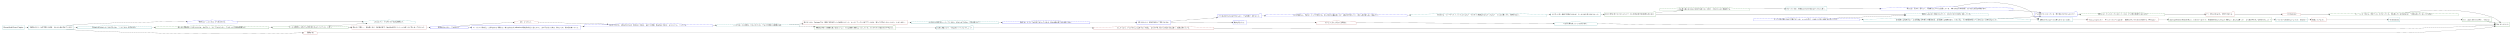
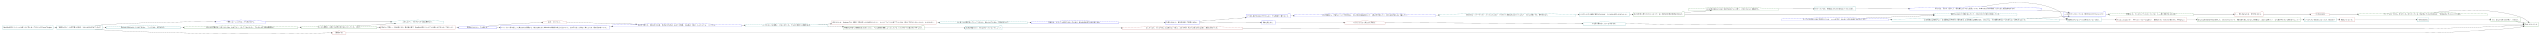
  digraph {
    fontname="Noto Serif"
    rankdir=LR
    node [color=teal fontname="Noto Serif" shape=house]
    edge [fontname="Noto Serif"]
    n1 [label="「無関心のモノ」は文字通りの存在、それとも何か求めているの？" shape=folder]
-   "EleanorRank5Convo7 begins." [shape=folder]
+   "EleanorRank5Convo7 begins." [shape=folder label="Rusalkaを憑りついたアレは私たちに争い合ってほしいの5Convo7 begins."]
    n3 [label="EleanorもLettieもよくそれするよね。「こんにちは」を忘れるの。"]
    n4 [color=blue label="一般的には「こんにちは」から始まるかな。"]
    n5 [color=brown label="[無視する]"]
    n6 [color=darkgreen label="私たちの共通点を一つ見つけたのね、おめでとう。そしてごめんなさい。でも今からする話は重要なの。"]
    n7 [label="ごめんなさい。でも今からする話は重要なの。"]
    n8 [color=darkgreen label="Chat もしかしたら." shape=folder]
    n9 [color=darkgreen label="「大いなる無関心」は私たちの間に割り込もうとしている、と思う。"]
    n10 [color=brown label="笑わないで聞いて。私は感じるの、骨の髄の奥で。Rusalkaを憑りついたアレは私たちに争い合ってほしいの。" shape=folder]
    n11 [color=blue label="理屈は分からない。でも感じる。"]
    n12 [color=brown label="多分、そうだろう。"]
    n13 [color=blue label="エントラティ家で起こった事はそれが原因かも。彼らは知らずにAlbrechtの研究所の真上に住んでいた。あの子が会った時は、疎んじられ、恨み言を喚いていた。" shape=folder]
    n14 [color=blue label="頭の中で見たわ。AlbrechtとLoid。MotherとFather。あなたと両親。RusalkaとViktor。もしかしたら、ヘックスも。"]
    n15 [label="アレがやることは冷酷よ。ひねくれている。でもその背後には動機がある。"]
    n16 [color=brown label="多分そうかも。Zarimanでは、最初に正気を失ったのは親たちだった。ホールドファストが保てていたのは、彼らに子供がいなかったから、かもしれない。" shape=folder]
    n17 [color=darkgreen label="神格的な存在への理解を思い込みたくない。アレは感情を理解しようとしている。ただオモチャの遊び方が下手なだけ。" shape=folder]
    n18 [label="もし私たちの間に割って入ってくるなら、終わらせてやるわ。方法を見つけて。"]
    n19 [label="立派な理論だけど、それは分かっていないでしょう？" shape=folder]
    n20 [color=blue label="万物には、どうしても対抗できない力がある。私は全身全霊でそれを信じるわ。"]
    n21 [color=brown label="もしそうなら、アレがすることは罪のない行為よ。まるで子供。私たちの知るそれは違う。悪意に満ちている。"]
    n22 [color=blue label="丸呑みされたら、喉を突き刺して窒息させるわ。" shape=folder]
    n23 [color=blue label="豪快な死に方だ。" shape=folder]
    n24 [color=blue label="どう成し遂げるかはまだ分からない、でも同感だ。勝たないと。" shape=folder]
    n25 [color=brown label="そうなったらもう死んだも同然よ。"]
    n26 [color=blue label="これが物語なら、巧妙なトリックで倒すわね。巨人の岩の心臓を掘り上げ、白鳥の羽で割ったり。崖から転び落ちるよう騙したり。"]
    n27 [label="でも目に唾を吐くくらいはできるわ。"]
    n28 [label="Eleanorは「ジャーナリスト」だったんだよね？　そう言った物語は伝えなかったよね？　どんなに醜くでも、真実を伝えた。"]
    n29 [label="そう言った古い物語に真実がなければ、人々はそれを言い伝えなかった。" shape=folder]
    n30 [color=darkgreen label="巨人が本当に居たかとかじゃなくて。古い伝承は違う類の真実を伝えるの。" shape=folder]
    n31 [color=darkgreen label="これを乗り越えるにはおとぎ話では足りないと思う、それがどんなに感激的でも。"]
    n32 [label="物語から生まれた王国に住んでいた。それがどれだけ強力か熟知している。"]
    n33 [label="分かっているわ。本能以上のものがあればいいのにと思う。" shape=folder]
    n34 [color=blue label="私たちは、広大で、恐ろしく、理を越えたナニかと直面している。本来それは子供の役割。だからおとぎ話は存在するの。"]
    n35 [color=blue label="すべての巨人殺しの話に共通することは、ルールを学び、それをどう賢く活用するか学ぶことよ。"]
    n36 [label="ある怪物には知性がない。ある怪物は文字通りの行動を取る。ある怪物には秘密がある。どれにせよ、その怪物を縛るルールを知らないと勝ち目はないわ。"]
    n37 [color=blue label="アレは壁に引っかかっている。壁が何なのか分からないけど。" shape=folder]
    n38 [label="無関心のモノはルールに縛られていないと思う。" shape=folder]
    n39 [color=darkgreen label="関係ないわ。引っかかっているということは、2つの事が推測できるわよね？"]
    n40 [color=brown label="そんなことはないわ！　神々にだってルールはある！　無関心のモノがどれだけ強力でも、神ではない。" shape=folder]
    n41 [color=brown label="1つ、閉じ込められる。封印できるかも。" shape=folder]
    n42 [color=darkgreen label="あなたはDominus Thraxを倒した。どれだけつまづいて、失敗を繰り返したかなんて関係ない。あなたは勝った！　なら壁の中のモノも倒せるでしょう？" shape=folder]
    n43 [color=brown label="+15 Chemistry"]
    n44 [label="いつからアレを恐れなくなったの、Eleanor？" shape=folder]
    n45 [color=darkgreen label="2つ、アレは「何かを」求めている。出たがっている。何を望んでいるか知れれば、一歩先を読んでいることになるわ。"]
    n46 [color=brown label="克服していないわ。" shape=folder]
    n47 [label="+10 Chemistry" shape=folder]
    n48 [color=darkgreen label="ただ、あなたを失うのが怖い、それだけ。" shape=folder]
    n1 -> n3
    n1 -> n4
    n1 -> n5
    "EleanorRank5Convo7 begins." -> n1
    n3 -> n6
    n4 -> n7
    n5 -> n8
    n6 -> n9
    n9 -> n7
    n9 -> n10
    n10 -> n11
    n11 -> n12
    n11 -> n13
    n12 -> n14
    n13 -> n14
    n14 -> n15
    n15 -> n16
    n15 -> n17
    n16 -> n18
    n17 -> n19
    n18 -> n20
    n19 -> n21
    n20 -> n22
    n21 -> n8
    n22 -> n23
    n22 -> n24
    n23 -> n25
    n24 -> n26
    n25 -> n27
    n26 -> n28
    n27 -> n8
    n28 -> n29
    n29 -> n30
    n30 -> n31
    n30 -> n32
    n31 -> n33
    n33 -> n34
    n34 -> n37
    n34 -> n38
    n35 -> n32
    n35 -> n36
    n36 -> n37
    n36 -> n38
    n37 -> n39
    n38 -> n40
    n39 -> n41
    n40 -> n42
    n41 -> n43
    n42 -> n44
    n43 -> n45
    n44 -> n46
    n45 -> n8
    n46 -> n47
    n47 -> n48
    n48 -> n8
  }
